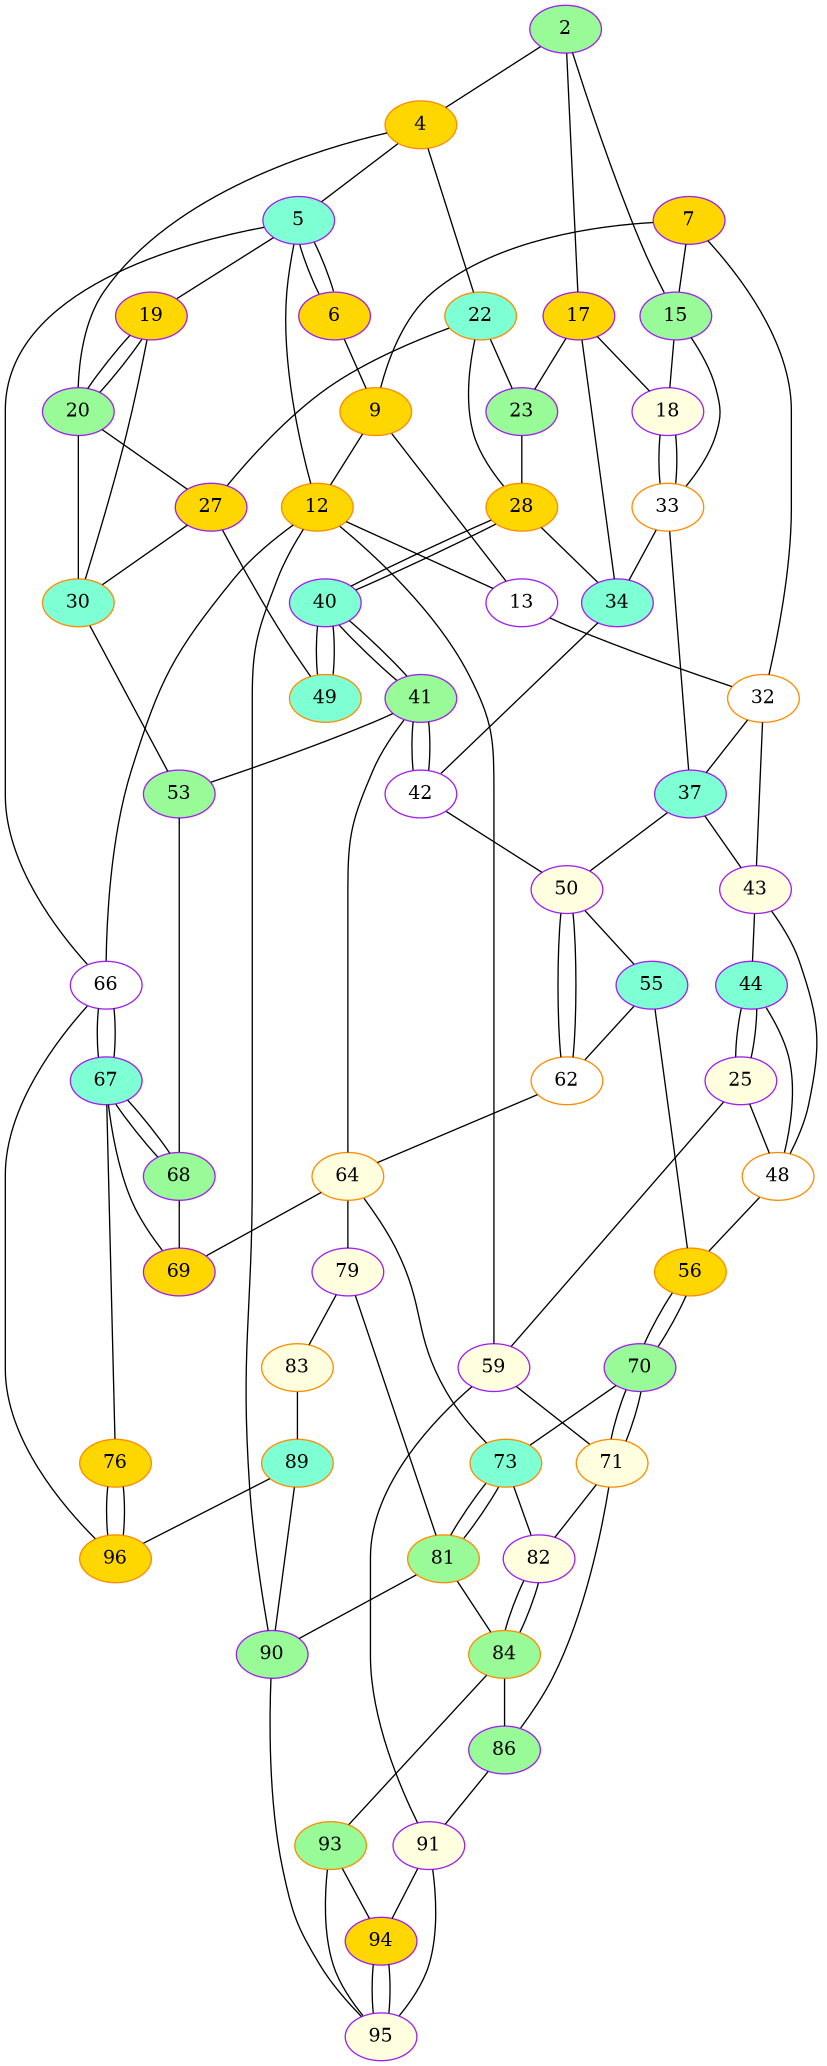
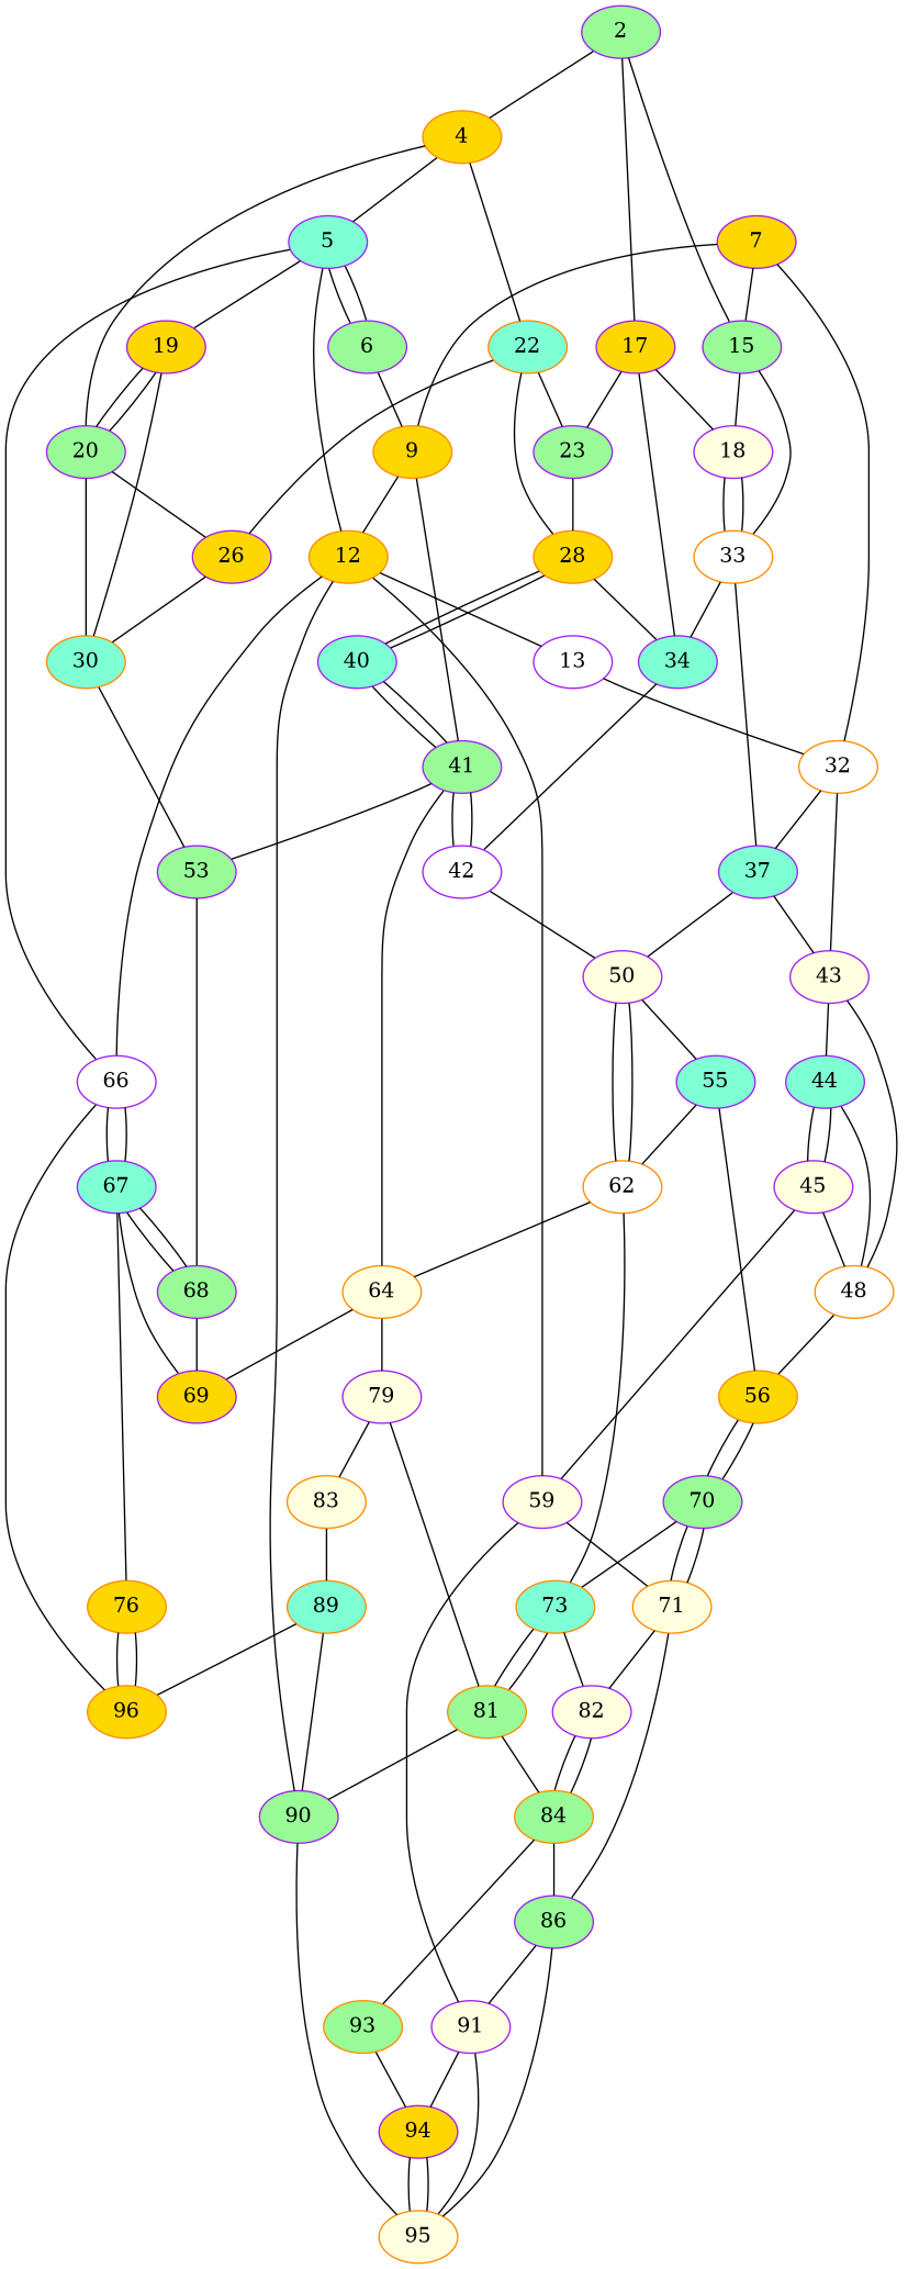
  graph {
    node [color=purple fillcolor=gold style=filled]
    2 [fillcolor=palegreen super="+3"]
    4 [color=darkorange super="+21"]
    15 [fillcolor=palegreen super="+16"]
    17 [super="+24"]
    7 [super="+8"]
    9 [color=darkorange super="+10"]
    32 [color=darkorange fillcolor=white super="+39"]
    5 [fillcolor=aquamarine super="+11"]
    20 [fillcolor=palegreen super="+25"]
    22 [color=darkorange fillcolor=aquamarine super="+27"]
    18 [fillcolor=lightyellow]
    33 [color=darkorange fillcolor=white super="+36"]
    23 [fillcolor=palegreen]
    34 [fillcolor=aquamarine super="+35"]
-   6
+   6 [fillcolor=palegreen]
    12 [color=darkorange super="+61"]
    19
    66 [fillcolor=white]
    30 [color=darkorange fillcolor=aquamarine super="+31"]
-   26 [super="+47" label=27]
+   26 [super="+47"]
    28 [color=darkorange super="+29"]
    13 [fillcolor=white super="+14"]
    59 [fillcolor=lightyellow super="+60"]
    90 [fillcolor=palegreen super="+99"]
    67 [fillcolor=aquamarine super="+75"]
    96 [color=darkorange super="+98"]
    37 [fillcolor=aquamarine super="+38"]
    43 [fillcolor=lightyellow super="+46"]
    71 [color=darkorange fillcolor=lightyellow super="+72"]
    91 [fillcolor=lightyellow super="+92"]
-   95 [fillcolor=lightyellow super="+100"]
-   45 [fillcolor=lightyellow super="+58" label=25]
+   95 [color=darkorange fillcolor=lightyellow super="+100"]
+   45 [fillcolor=lightyellow super="+58"]
    48 [color=darkorange fillcolor=white super="+57"]
    42 [fillcolor=white]
    53 [fillcolor=palegreen super="+54"]
-   49 [color=darkorange fillcolor=aquamarine]
    40 [fillcolor=aquamarine]
    41 [fillcolor=palegreen super="+52"]
    68 [fillcolor=palegreen]
    50 [fillcolor=lightyellow super="+51"]
    44 [fillcolor=aquamarine]
    55 [fillcolor=aquamarine]
    62 [color=darkorange fillcolor=white super="+63"]
    64 [color=darkorange fillcolor=lightyellow super="+65"]
    69
    79 [fillcolor=lightyellow super="+80"]
    56 [color=darkorange]
    70 [fillcolor=palegreen]
    73 [color=darkorange fillcolor=aquamarine super="+74"]
    82 [fillcolor=lightyellow]
    86 [fillcolor=palegreen]
    94
    81 [color=darkorange fillcolor=palegreen super="+87"]
    83 [color=darkorange fillcolor=lightyellow super="+88"]
    76 [color=darkorange]
    84 [color=darkorange fillcolor=palegreen super="+85"]
    89 [color=darkorange fillcolor=aquamarine super="+97"]
    93 [color=darkorange fillcolor=palegreen]
    2 -- 4
    2 -- 15
    2 -- 17
    4 -- 5
    4 -- 20
    4 -- 22
    15 -- 18
    15 -- 33
    17 -- 18
    17 -- 23
    17 -- 34
    7 -- 15
    7 -- 9
    7 -- 32
    9 -- 12
-   9 -- 13
+   9 -- 41
    32 -- 37
    32 -- 43
    5 -- 6
    5 -- 6
    5 -- 12
    5 -- 19
    5 -- 66
    20 -- 30
    20 -- 26
    22 -- 23
    22 -- 26
    22 -- 28
    18 -- 33
    18 -- 33
    33 -- 34
    33 -- 37
    23 -- 28
    34 -- 42
    6 -- 9
    12 -- 66
    12 -- 13
    12 -- 59
    12 -- 90
    19 -- 20
    19 -- 20
    19 -- 30
    66 -- 67
    66 -- 67
    66 -- 96
    30 -- 53
    26 -- 30
-   26 -- 49
    28 -- 34
    28 -- 40
    28 -- 40
    13 -- 32
    59 -- 71
    59 -- 91
    90 -- 95
    67 -- 68
    67 -- 68
    67 -- 69
    67 -- 76
    37 -- 43
    37 -- 50
    43 -- 48
    43 -- 44
    71 -- 82
    71 -- 86
    91 -- 95
    91 -- 94
    45 -- 59
    45 -- 48
    48 -- 56
    42 -- 50
    53 -- 68
-   40 -- 49
-   40 -- 49
    40 -- 41
    40 -- 41
    41 -- 42
    41 -- 42
    41 -- 53
    41 -- 64
    68 -- 69
    50 -- 55
    50 -- 62
    50 -- 62
    44 -- 45
    44 -- 45
    44 -- 48
    55 -- 62
    55 -- 56
    62 -- 64
-   64 -- 73
+   62 -- 73
    64 -- 69
    64 -- 79
    79 -- 81
    79 -- 83
    56 -- 70
    56 -- 70
    70 -- 71
    70 -- 71
    70 -- 73
    73 -- 82
    73 -- 81
    73 -- 81
    82 -- 84
    82 -- 84
    86 -- 91
    94 -- 95
    94 -- 95
    81 -- 90
    81 -- 84
    83 -- 89
    76 -- 96
    76 -- 96
    84 -- 86
    84 -- 93
    89 -- 90
    89 -- 96 [weight=2]
-   93 -- 95
+   86 -- 95
    93 -- 94
  }
